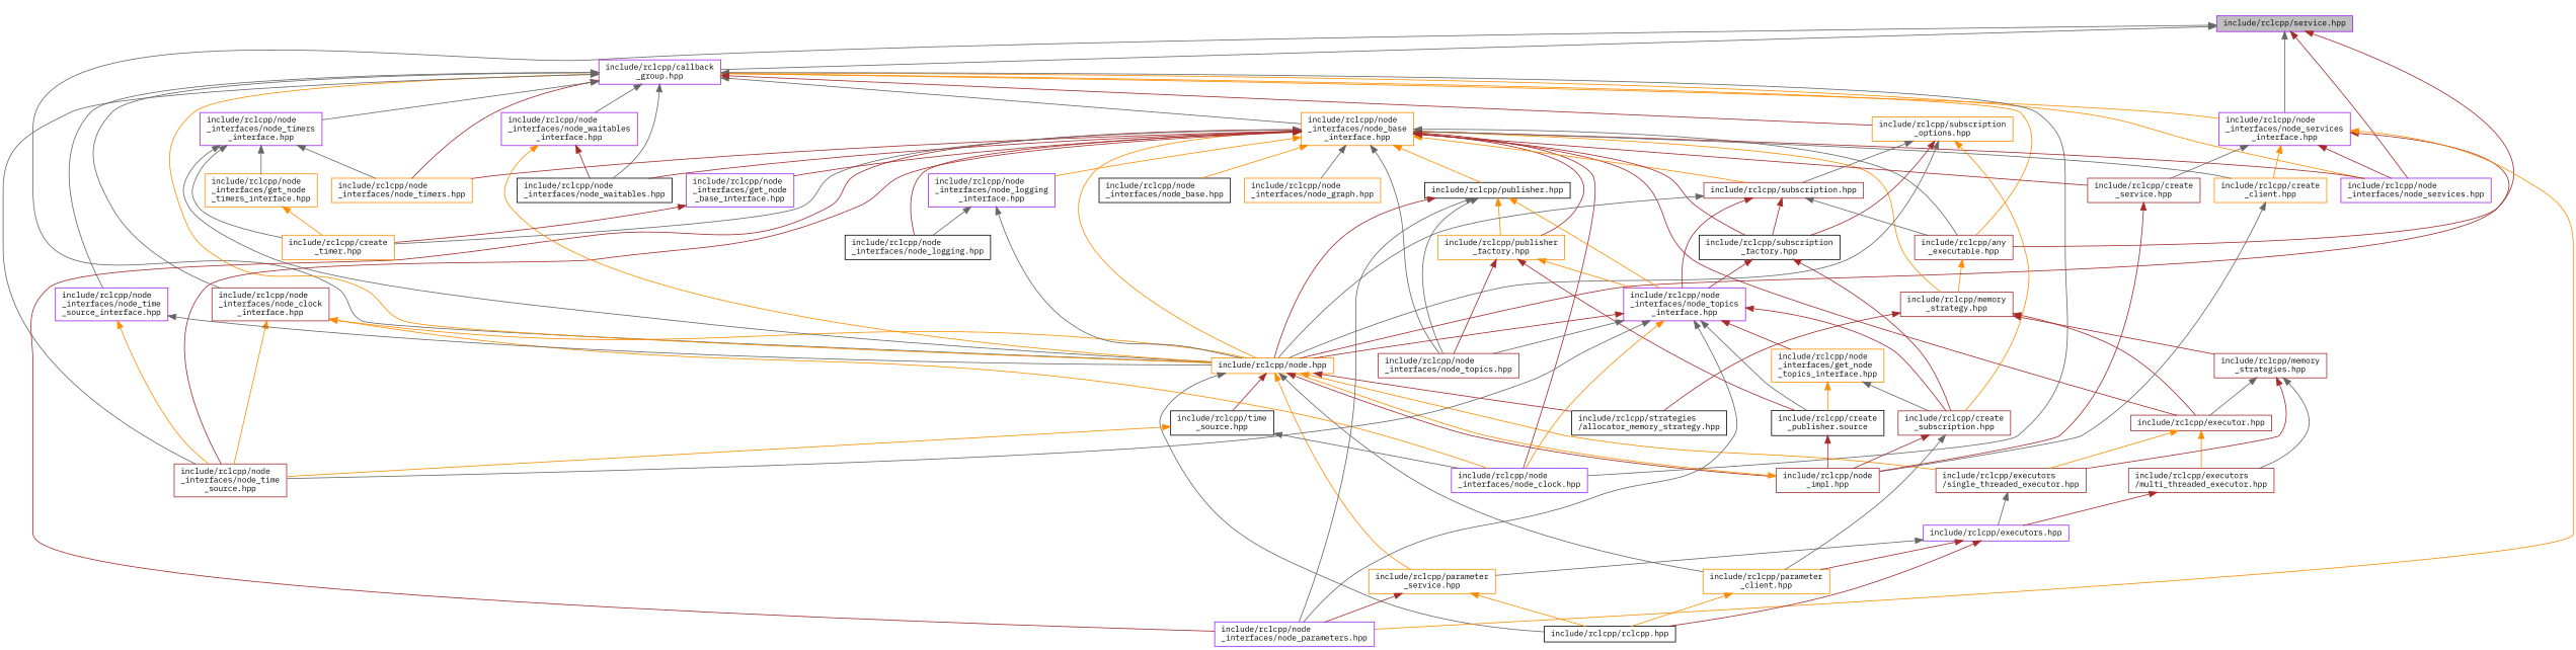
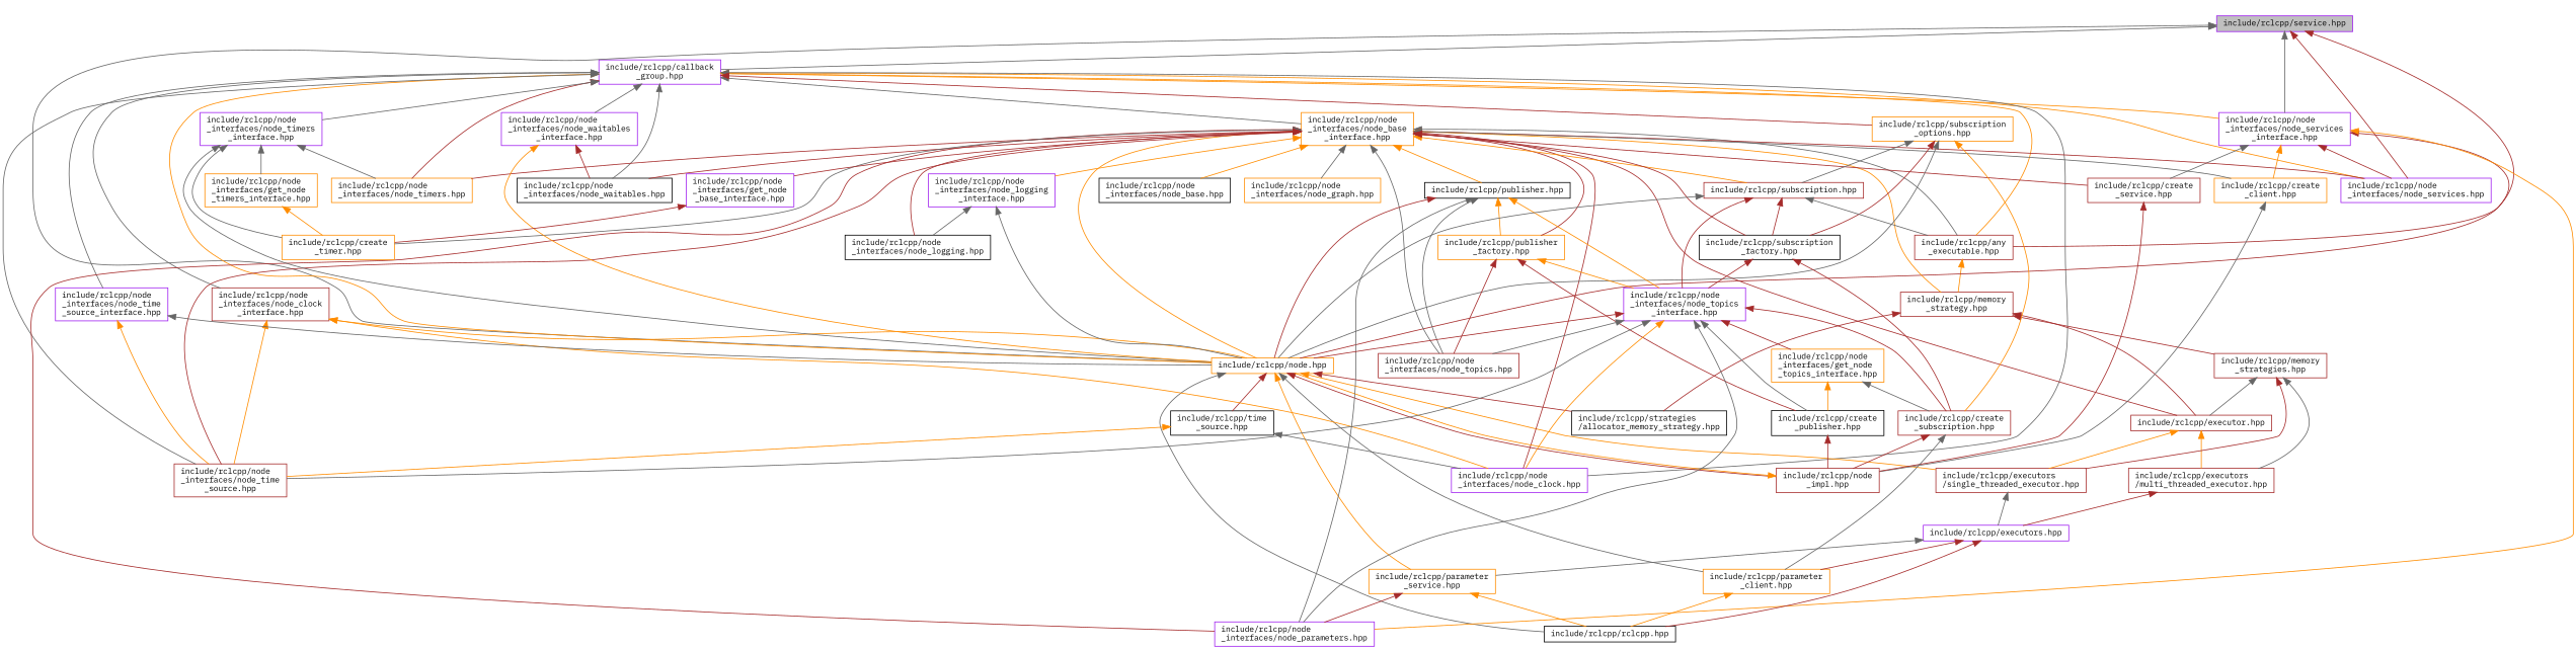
  digraph {
    fontname="IBM Plex Mono"
    node [color=purple fillcolor=white fontname="IBM Plex Mono" fontsize=10 shape=record style=filled]
    edge [color=brown dir=back fontname="IBM Plex Mono" fontsize=10 labelfontname=Helvetica labelfontsize=10 style=solid]
    n1 [fillcolor=grey75 fontcolor=black height=0.2 label="include/rclcpp/service.hpp" width=0.4]
    n2 [color=brown height=0.2 label="include/rclcpp/any\l_executable.hpp" width=0.4]
    n3 [height=0.2 label="include/rclcpp/callback\l_group.hpp" width=0.4]
    n4 [color=darkorange height=0.2 label="include/rclcpp/node.hpp" width=0.4]
    n5 [height=0.2 label="include/rclcpp/node\l_interfaces/node_services.hpp" width=0.4]
    n6 [height=0.2 label="include/rclcpp/node\l_interfaces/node_services\l_interface.hpp" width=0.4]
    n7 [color=brown height=0.2 label="include/rclcpp/memory\l_strategy.hpp" width=0.4]
    n8 [height=0.2 label="include/rclcpp/node\l_interfaces/node_clock.hpp" width=0.4]
    n9 [color=brown height=0.2 label="include/rclcpp/node\l_interfaces/node_time\l_source.hpp" width=0.4]
    n10 [color=darkorange height=0.2 label="include/rclcpp/node\l_interfaces/node_base\l_interface.hpp" width=0.4]
    n11 [color=darkorange height=0.2 label="include/rclcpp/node\l_interfaces/node_timers.hpp" width=0.4]
    n12 [color=black height=0.2 label="include/rclcpp/node\l_interfaces/node_waitables.hpp" width=0.4]
    n13 [color=brown height=0.2 label="include/rclcpp/node\l_interfaces/node_clock\l_interface.hpp" width=0.4]
    n14 [height=0.2 label="include/rclcpp/node\l_interfaces/node_time\l_source_interface.hpp" width=0.4]
    n15 [height=0.2 label="include/rclcpp/node\l_interfaces/node_timers\l_interface.hpp" width=0.4]
    n16 [height=0.2 label="include/rclcpp/node\l_interfaces/node_waitables\l_interface.hpp" width=0.4]
    n17 [color=darkorange height=0.2 label="include/rclcpp/subscription\l_options.hpp" width=0.4]
    n18 [color=black height=0.2 label="include/rclcpp/strategies\l/allocator_memory_strategy.hpp" width=0.4]
    n19 [color=brown height=0.2 label="include/rclcpp/executors\l/single_threaded_executor.hpp" width=0.4]
    n20 [color=darkorange height=0.2 label="include/rclcpp/parameter\l_client.hpp" width=0.4]
    n21 [color=black height=0.2 label="include/rclcpp/rclcpp.hpp" width=0.4]
    n22 [color=darkorange height=0.2 label="include/rclcpp/parameter\l_service.hpp" width=0.4]
    n23 [color=brown height=0.2 label="include/rclcpp/node\l_impl.hpp" width=0.4]
    n24 [color=black height=0.2 label="include/rclcpp/time\l_source.hpp" width=0.4]
    n25 [height=0.2 label="include/rclcpp/node\l_interfaces/node_parameters.hpp" width=0.4]
    n26 [color=darkorange height=0.2 label="include/rclcpp/create\l_client.hpp" width=0.4]
    n27 [color=brown height=0.2 label="include/rclcpp/create\l_service.hpp" width=0.4]
    n28 [color=brown height=0.2 label="include/rclcpp/executor.hpp" width=0.4]
    n29 [color=brown height=0.2 label="include/rclcpp/memory\l_strategies.hpp" width=0.4]
    n30 [color=brown height=0.2 label="include/rclcpp/executors\l/multi_threaded_executor.hpp" width=0.4]
    n31 [height=0.2 label="include/rclcpp/executors.hpp" width=0.4]
    n32 [color=darkorange height=0.2 label="include/rclcpp/create\l_timer.hpp" width=0.4]
    n33 [height=0.2 label="include/rclcpp/node\l_interfaces/get_node\l_base_interface.hpp" width=0.4]
    n34 [color=black height=0.2 label="include/rclcpp/node\l_interfaces/node_base.hpp" width=0.4]
    n35 [color=darkorange height=0.2 label="include/rclcpp/node\l_interfaces/node_graph.hpp" width=0.4]
    n36 [color=black height=0.2 label="include/rclcpp/node\l_interfaces/node_logging.hpp" width=0.4]
    n37 [height=0.2 label="include/rclcpp/node\l_interfaces/node_logging\l_interface.hpp" width=0.4]
    n38 [color=brown height=0.2 label="include/rclcpp/node\l_interfaces/node_topics.hpp" width=0.4]
    n39 [color=black height=0.2 label="include/rclcpp/publisher.hpp" width=0.4]
    n40 [color=darkorange height=0.2 label="include/rclcpp/publisher\l_factory.hpp" width=0.4]
    n41 [color=brown height=0.2 label="include/rclcpp/subscription.hpp" width=0.4]
    n42 [color=black height=0.2 label="include/rclcpp/subscription\l_factory.hpp" width=0.4]
    n43 [color=darkorange height=0.2 label="include/rclcpp/node\l_interfaces/get_node\l_timers_interface.hpp" width=0.4]
    n44 [color=brown height=0.2 label="include/rclcpp/create\l_subscription.hpp" width=0.4]
    n45 [height=0.2 label="include/rclcpp/node\l_interfaces/node_topics\l_interface.hpp" width=0.4]
-   n46 [color=black height=0.2 label="include/rclcpp/create\l_publisher.source" width=0.4]
+   n46 [color=black height=0.2 label="include/rclcpp/create\l_publisher.hpp" width=0.4]
    n47 [color=darkorange height=0.2 label="include/rclcpp/node\l_interfaces/get_node\l_topics_interface.hpp" width=0.4]
    n1 -> n2
    n1 -> n3 [color=gray40]
    n1 -> n4 [color=gray40]
    n1 -> n5
    n1 -> n6 [color=gray40]
    n2 -> n7 [color=darkorange]
    n3 -> n2 [color=darkorange]
    n3 -> n4 [color=darkorange]
    n3 -> n5 [color=darkorange]
    n3 -> n6 [color=darkorange]
    n3 -> n8 [color=gray40]
    n3 -> n9 [color=gray40]
    n3 -> n10 [color=gray40]
    n3 -> n11
    n3 -> n12 [color=gray40]
    n3 -> n13 [color=gray40]
    n3 -> n14 [color=gray40]
    n3 -> n15 [color=gray40]
    n3 -> n16 [color=gray40]
    n3 -> n17
    n4 -> n18
    n4 -> n19 [color=darkorange]
    n4 -> n20 [color=gray40]
    n4 -> n21 [color=gray40]
    n4 -> n22 [color=darkorange]
    n4 -> n23
    n4 -> n24
    n6 -> n4
    n6 -> n5
    n6 -> n25 [color=darkorange]
    n6 -> n26 [color=darkorange]
    n6 -> n27 [color=gray40]
    n7 -> n18
    n7 -> n28
    n7 -> n29
    n10 -> n2 [color=gray40]
    n10 -> n4 [color=darkorange]
    n10 -> n5
    n10 -> n7 [color=darkorange]
    n10 -> n8
    n10 -> n9
    n10 -> n11
    n10 -> n12
    n10 -> n25
    n10 -> n26 [color=gray40]
    n10 -> n27
    n10 -> n28
    n10 -> n32 [color=gray40]
    n10 -> n33
    n10 -> n34 [color=darkorange]
    n10 -> n35 [color=gray40]
    n10 -> n36
    n10 -> n37 [color=darkorange]
    n10 -> n38 [color=gray40]
    n10 -> n39 [color=darkorange]
    n10 -> n40
    n10 -> n41 [color=darkorange]
    n10 -> n42
    n13 -> n4 [color=darkorange]
    n13 -> n8 [color=darkorange]
    n13 -> n9 [color=darkorange]
    n14 -> n4 [color=gray40]
    n14 -> n9 [color=darkorange]
    n15 -> n4 [color=gray40]
    n15 -> n11 [color=gray40]
    n15 -> n32 [color=gray40]
    n15 -> n43 [color=gray40]
    n16 -> n4 [color=darkorange]
    n16 -> n12
    n17 -> n4 [color=gray40]
    n17 -> n41 [color=gray40]
    n17 -> n42
    n17 -> n44 [color=darkorange]
    n19 -> n31 [color=gray40]
    n20 -> n21 [color=darkorange]
    n22 -> n21 [color=darkorange]
    n22 -> n25
    n23 -> n4 [color=darkorange]
    n24 -> n8 [color=gray40]
    n24 -> n9 [color=darkorange]
    n26 -> n23 [color=gray40]
    n27 -> n23
    n28 -> n19 [color=darkorange]
    n28 -> n30 [color=darkorange]
    n29 -> n19
    n29 -> n28 [color=gray40]
    n29 -> n30 [color=gray40]
    n30 -> n31
    n31 -> n20
    n31 -> n21
    n31 -> n22 [color=gray40]
    n33 -> n32
    n37 -> n4 [color=gray40]
    n37 -> n36 [color=gray40]
    n39 -> n4
    n39 -> n25 [color=gray40]
    n39 -> n38 [color=gray40]
    n39 -> n40 [color=darkorange]
    n39 -> n45 [color=darkorange]
    n40 -> n38
    n40 -> n45 [color=darkorange]
    n40 -> n46
    n41 -> n2 [color=gray40]
    n41 -> n4 [color=gray40]
    n41 -> n42
    n41 -> n45
    n42 -> n44
    n42 -> n45
    n43 -> n32 [color=darkorange]
    n44 -> n20 [color=gray40]
    n44 -> n23
    n45 -> n4
    n45 -> n8 [color=darkorange]
    n45 -> n9 [color=gray40]
    n45 -> n25 [color=gray40]
    n45 -> n38 [color=gray40]
    n45 -> n44
    n45 -> n46 [color=gray40]
    n45 -> n47
    n46 -> n23
    n47 -> n44 [color=gray40]
    n47 -> n46 [color=darkorange]
  }
